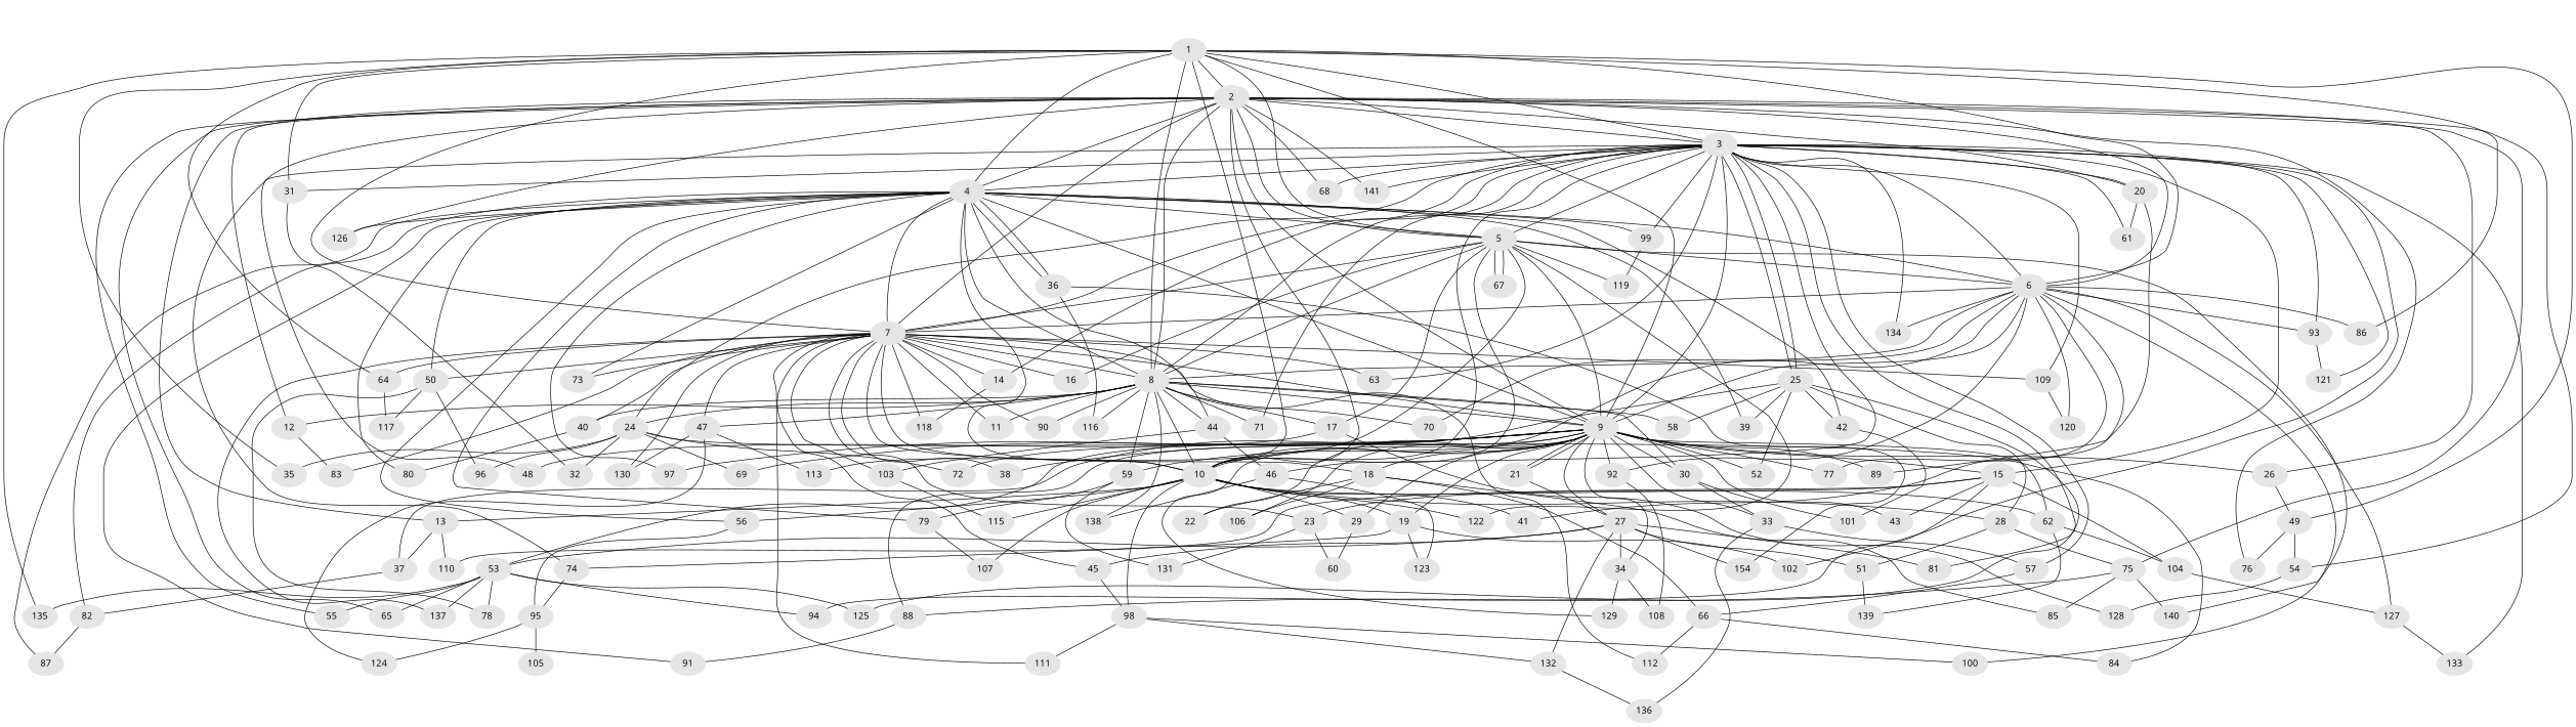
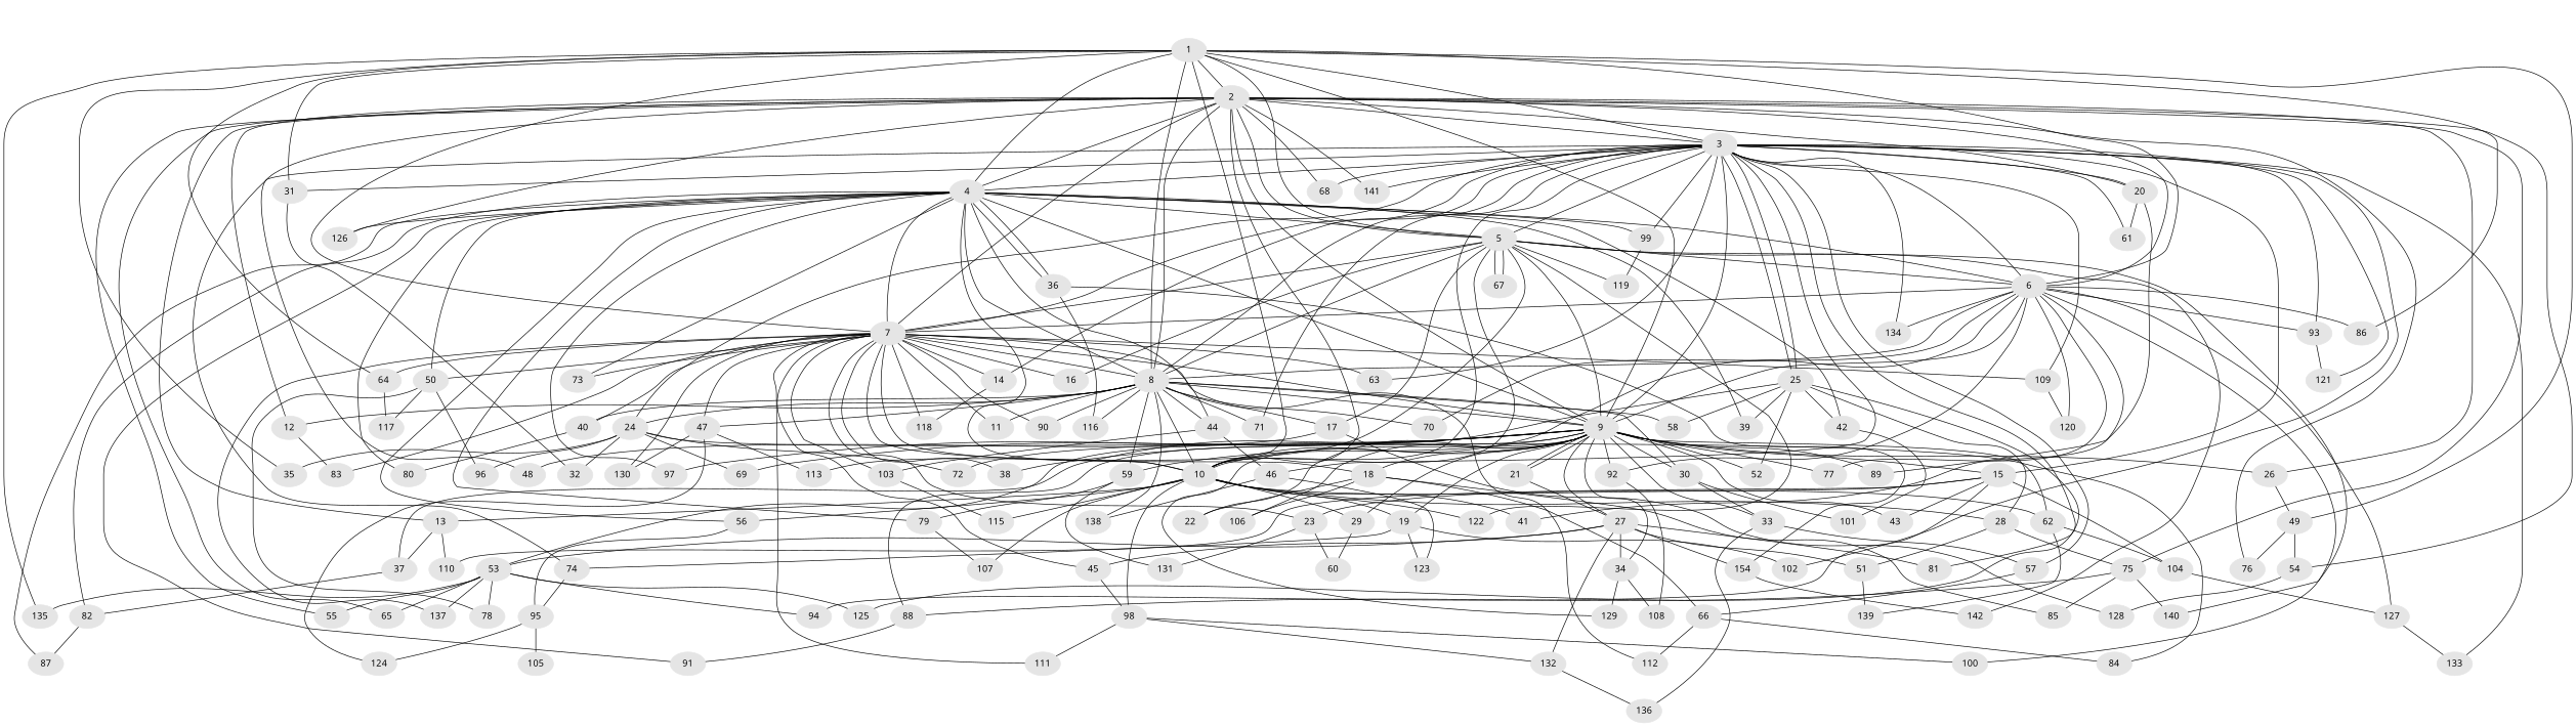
  graph {
    fontname="Noto Sans"
    node [color=gray90 fontname="Noto Sans" style=filled]
    edge [fontname="Noto Sans"]
    1
    2
    3
    4
    5
    6
    7
    8
    9
    10
    31
    35
    49
    64
    86
    135
    12
    13
    20
    26
    48
    54
    55
    65
    68
    75
    76
    126
    141
    14
    15
    24
    25
    46
    57
    61
    63
    71
    74
    81
    93
    99
    102
    109
    121
    133
    134
    36
    39
    42
    44
    50
    56
    73
    79
    80
    82
    87
    91
    97
    16
    17
    67
    113
    119
    122
    140
+   142
    41
    70
    77
    92
    100
    120
    127
    11
    18
    23
    38
    40
    45
    47
    83
    90
    103
    111
    112
    118
    130
    137
    30
    58
    59
    116
    138
    19
    21
    22
    27
    29
    33
    34
    37
    43
    52
    62
    69
    72
    88
    89
    106
    129
    28
    98
    107
    115
    32
    117
    110
    128
    85
    94
    104
    84
    96
    53
    125
    123
    66
    95
    n131 [label=154]
    101
    78
    108
    60
    131
    124
    51
    132
    136
    139
    105
    1 -- 2
    1 -- 3
    1 -- 4
    1 -- 5
    1 -- 6
    1 -- 7
    1 -- 8
    1 -- 9
    1 -- 10
    1 -- 31
    1 -- 35
    1 -- 49
    1 -- 64
    1 -- 86
    1 -- 135
    2 -- 3
    2 -- 4
    2 -- 5
    2 -- 6
    2 -- 7
    2 -- 8
    2 -- 9
    2 -- 10
    2 -- 12
    2 -- 13
    2 -- 20
    2 -- 26
    2 -- 48
    2 -- 54
    2 -- 55
    2 -- 65
    2 -- 68
    2 -- 75
    2 -- 76
    2 -- 126
    2 -- 141
    3 -- 4
    3 -- 5
    3 -- 6
    3 -- 7
    3 -- 8
    3 -- 9
    3 -- 10
    3 -- 31
    3 -- 20
    3 -- 68
    3 -- 141
    3 -- 14
    3 -- 15
    3 -- 24
    3 -- 25
    3 -- 25
    3 -- 46
    3 -- 57
    3 -- 61
    3 -- 63
    3 -- 71
    3 -- 74
    3 -- 81
    3 -- 93
    3 -- 99
    3 -- 102
    3 -- 109
    3 -- 121
    3 -- 133
    3 -- 134
    4 -- 5
    4 -- 6
    4 -- 7
    4 -- 8
    4 -- 9
    4 -- 10
    4 -- 126
    4 -- 99
    4 -- 36
    4 -- 36
    4 -- 39
    4 -- 42
    4 -- 44
    4 -- 50
    4 -- 56
    4 -- 73
    4 -- 79
    4 -- 80
    4 -- 82
    4 -- 87
    4 -- 91
    4 -- 97
    5 -- 6
    5 -- 7
    5 -- 8
    5 -- 9
    5 -- 10
    5 -- 16
    5 -- 17
    5 -- 67
    5 -- 67
    5 -- 113
    5 -- 119
    5 -- 122
    5 -- 140
+   5 -- 142
    6 -- 7
    6 -- 8
    6 -- 9
    6 -- 10
    6 -- 86
    6 -- 93
    6 -- 134
    6 -- 41
    6 -- 70
    6 -- 77
    6 -- 92
    6 -- 100
    6 -- 120
    6 -- 127
    7 -- 8
    7 -- 9
    7 -- 10
    7 -- 64
    7 -- 14
    7 -- 63
    7 -- 109
    7 -- 50
    7 -- 73
    7 -- 16
    7 -- 11
    7 -- 18
    7 -- 23
    7 -- 38
    7 -- 40
    7 -- 45
    7 -- 47
    7 -- 83
    7 -- 90
    7 -- 103
    7 -- 111
    7 -- 112
    7 -- 118
    7 -- 130
    7 -- 137
    8 -- 9
    8 -- 10
    8 -- 12
    8 -- 24
    8 -- 71
    8 -- 44
    8 -- 17
    8 -- 70
    8 -- 11
    8 -- 40
    8 -- 47
    8 -- 90
    8 -- 30
    8 -- 58
    8 -- 59
    8 -- 116
    8 -- 138
    9 -- 10
    9 -- 26
    9 -- 15
    9 -- 97
    9 -- 77
    9 -- 92
    9 -- 18
    9 -- 38
    9 -- 30
    9 -- 59
    9 -- 19
    9 -- 21
    9 -- 21
    9 -- 22
    9 -- 27
    9 -- 29
    9 -- 33
    9 -- 34
    9 -- 37
    9 -- 43
    9 -- 52
    9 -- 62
    9 -- 69
    9 -- 72
    9 -- 88
    9 -- 89
    9 -- 106
    9 -- 129
    10 -- 13
    10 -- 56
    10 -- 122
    10 -- 41
    10 -- 19
    10 -- 29
    10 -- 62
    10 -- 28
    10 -- 98
    10 -- 107
    10 -- 115
    31 -- 32
    49 -- 54
    49 -- 76
    64 -- 117
    12 -- 83
    13 -- 37
    13 -- 110
    20 -- 61
    20 -- 89
    26 -- 49
    54 -- 128
    75 -- 140
    75 -- 88
    75 -- 85
    14 -- 118
    15 -- 23
    15 -- 43
    15 -- 110
    15 -- 94
    15 -- 104
    24 -- 35
    24 -- 69
    24 -- 72
    24 -- 32
    24 -- 84
    24 -- 96
    25 -- 39
    25 -- 42
    25 -- 58
    25 -- 52
    25 -- 28
    25 -- 53
    25 -- 125
    46 -- 138
    46 -- 123
    57 -- 66
    74 -- 95
    93 -- 121
    99 -- 119
    109 -- 120
    36 -- 116
    36 -- n131
    42 -- 101
    44 -- 46
    44 -- 103
    50 -- 117
    50 -- 96
    50 -- 78
    56 -- 95
    79 -- 107
    82 -- 87
    17 -- 48
    17 -- 128
    92 -- 108
    127 -- 133
    18 -- 22
    18 -- 106
    18 -- 85
    18 -- 66
    23 -- 60
    23 -- 131
    40 -- 80
    45 -- 98
    47 -- 113
    47 -- 130
    47 -- 124
    103 -- 115
    30 -- 33
    30 -- 101
    59 -- 79
    59 -- 131
    19 -- 74
    19 -- 102
    19 -- 123
    21 -- 27
    27 -- 81
    27 -- 45
    27 -- 34
    27 -- 53
    27 -- n131
    27 -- 51
    27 -- 132
    29 -- 60
    33 -- 57
    33 -- 136
    34 -- 129
    34 -- 108
    37 -- 82
    62 -- 104
    62 -- 139
    88 -- 91
    28 -- 75
    28 -- 51
    98 -- 100
    98 -- 111
    98 -- 132
    104 -- 127
    53 -- 135
    53 -- 55
    53 -- 65
    53 -- 137
    53 -- 94
    53 -- 125
    53 -- 78
    66 -- 112
    66 -- 84
    95 -- 124
    95 -- 105
+   n131 -- 142
    51 -- 139
    132 -- 136
  }
